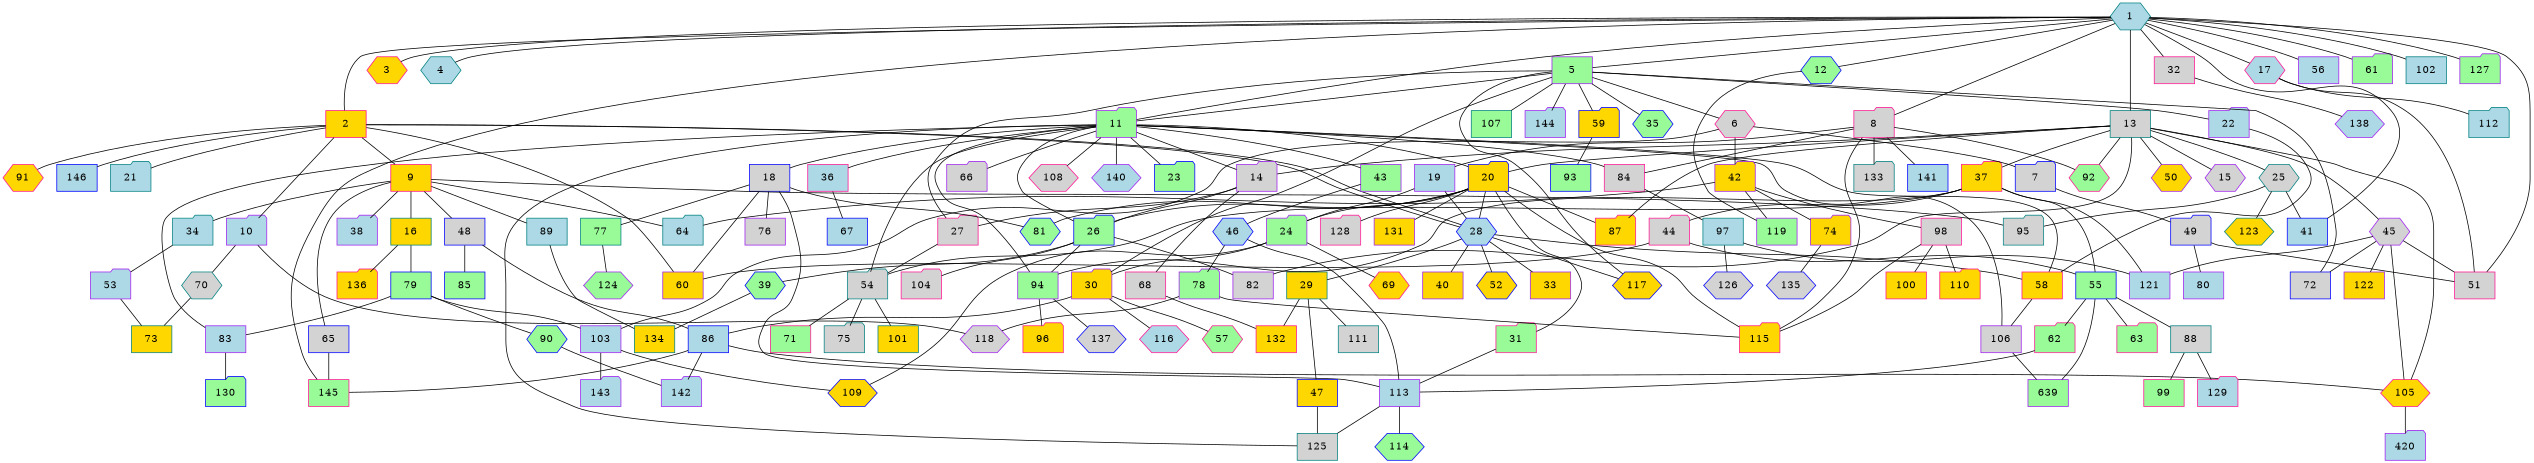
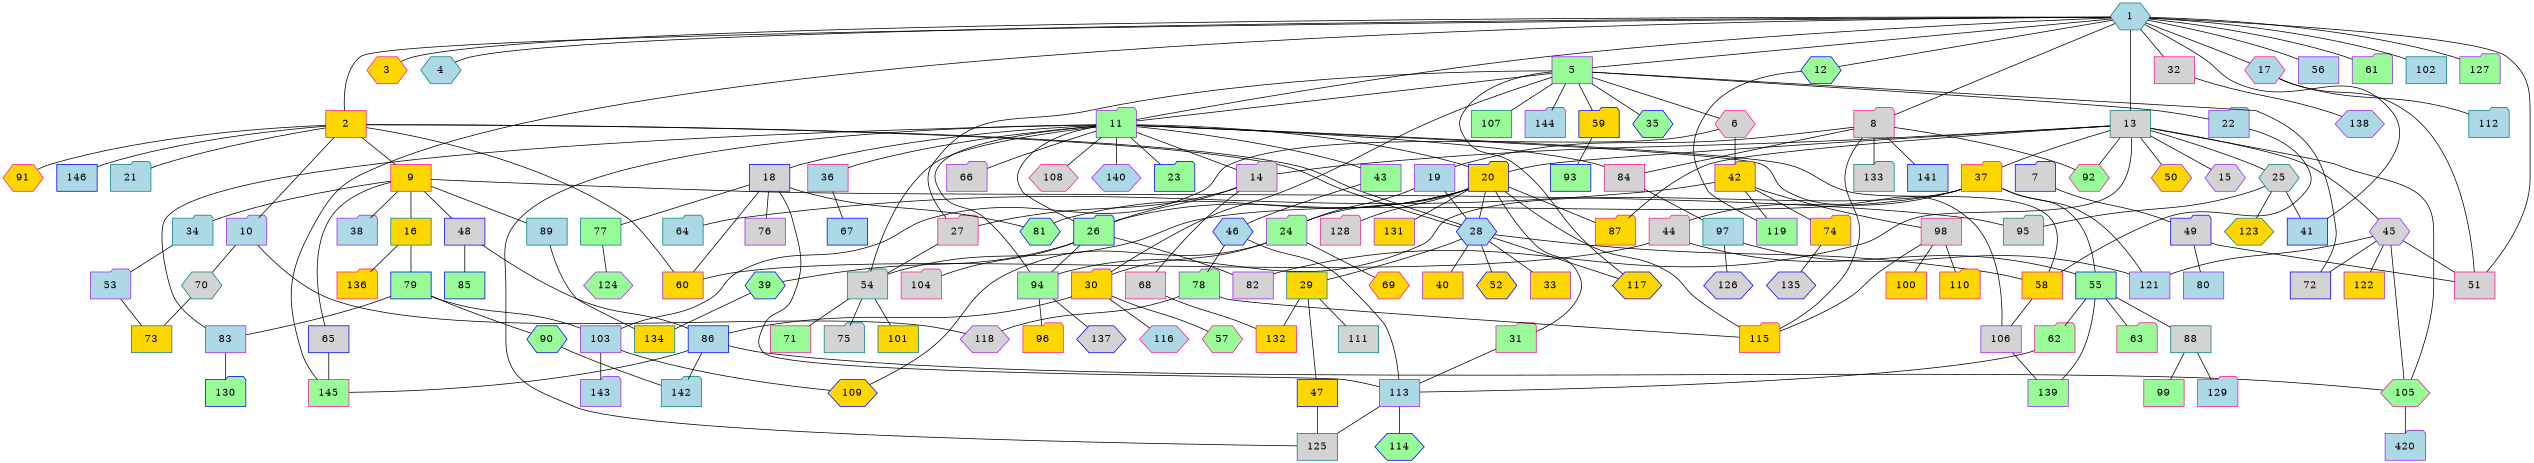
  graph {
    node [color=purple fillcolor=lightgrey shape=box style=filled]
    1 [color=teal fillcolor=lightblue shape=hexagon]
    2 [color=deeppink fillcolor=gold]
    3 [color=deeppink fillcolor=gold shape=hexagon]
    4 [color=teal fillcolor=lightblue shape=hexagon]
    5 [fillcolor=palegreen]
    8 [color=deeppink shape=folder]
    11 [fillcolor=palegreen shape=folder]
    12 [color=blue fillcolor=palegreen shape=hexagon]
    13 [color=teal]
    17 [color=deeppink fillcolor=lightblue shape=hexagon]
    32 [color=deeppink]
    41 [color=blue fillcolor=lightblue]
    51 [color=deeppink]
    56 [fillcolor=lightblue]
    61 [fillcolor=palegreen shape=folder]
    102 [color=teal fillcolor=lightblue]
    127 [fillcolor=palegreen shape=folder]
    145 [color=deeppink fillcolor=palegreen]
    9 [color=deeppink fillcolor=gold]
    10 [fillcolor=lightblue shape=folder]
    21 [color=teal fillcolor=lightblue shape=folder]
    28 [color=blue fillcolor=lightblue shape=hexagon]
    60 [fillcolor=gold]
    91 [color=deeppink fillcolor=gold shape=hexagon]
    146 [color=blue fillcolor=lightblue]
    6 [color=deeppink shape=hexagon]
    22 [fillcolor=lightblue shape=folder]
    27 [color=deeppink shape=folder]
    30 [fillcolor=gold shape=folder]
    35 [color=blue fillcolor=palegreen shape=hexagon]
    59 [color=blue fillcolor=gold shape=folder]
    72 [color=blue]
    107 [color=teal fillcolor=palegreen]
    117 [color=blue fillcolor=gold shape=hexagon]
    144 [fillcolor=lightblue shape=folder]
    19 [fillcolor=lightblue]
    84 [color=deeppink]
    92 [color=deeppink fillcolor=palegreen shape=hexagon]
    115 [color=deeppink fillcolor=gold shape=folder]
    133 [color=teal shape=folder]
    141 [color=blue fillcolor=lightblue]
    14 [shape=folder]
    18 [color=blue]
    20 [color=blue fillcolor=gold shape=folder]
    23 [color=blue fillcolor=palegreen shape=folder]
    26 [color=blue fillcolor=palegreen shape=folder]
    36 [color=deeppink fillcolor=lightblue]
    43 [fillcolor=palegreen]
    54 [color=teal shape=folder]
    58 [color=deeppink fillcolor=gold]
    66 [shape=folder]
    83 [fillcolor=lightblue]
    94 [fillcolor=palegreen]
    106
    108 [color=deeppink shape=hexagon]
    125 [color=teal]
    140 [fillcolor=lightblue shape=hexagon]
    119 [fillcolor=palegreen]
    15 [shape=hexagon]
    25 [color=teal shape=hexagon]
    37 [color=deeppink fillcolor=gold shape=folder]
    45 [shape=hexagon]
    50 [fillcolor=gold shape=hexagon]
    82
    87 [color=deeppink fillcolor=gold shape=folder]
-   105 [color=deeppink fillcolor=gold shape=hexagon]
+   105 [color=deeppink fillcolor=palegreen shape=hexagon]
    112 [color=teal fillcolor=lightblue shape=folder]
    138 [fillcolor=lightblue shape=hexagon]
    16 [color=teal fillcolor=gold]
    34 [color=teal fillcolor=lightblue shape=folder]
    38 [fillcolor=lightblue shape=folder]
    48 [color=blue]
    64 [color=teal fillcolor=lightblue shape=folder]
    65 [color=blue]
    89 [color=teal fillcolor=lightblue]
    95 [color=teal shape=folder]
    70 [color=teal shape=hexagon]
    118 [shape=hexagon]
    29 [color=teal fillcolor=gold]
    33 [fillcolor=gold]
    40 [fillcolor=gold]
    52 [color=blue fillcolor=gold shape=hexagon]
    7 [color=blue shape=folder]
    42 [fillcolor=gold shape=folder]
    103 [fillcolor=lightblue]
    57 [color=deeppink fillcolor=palegreen shape=hexagon]
    86 [color=blue fillcolor=lightblue]
    116 [color=deeppink fillcolor=lightblue shape=hexagon]
    93 [color=blue fillcolor=palegreen]
    49 [color=blue shape=folder]
    74 [fillcolor=gold shape=folder]
    98 [color=deeppink]
    109 [color=blue fillcolor=gold shape=hexagon]
    143 [fillcolor=lightblue shape=folder]
    80 [fillcolor=lightblue]
    24 [fillcolor=palegreen shape=folder]
    97 [color=teal fillcolor=lightblue]
    79 [color=blue fillcolor=palegreen]
    136 [color=deeppink fillcolor=gold shape=folder]
    53 [fillcolor=lightblue shape=folder]
    85 [color=blue fillcolor=palegreen]
    134 [color=teal fillcolor=gold]
    73 [color=teal fillcolor=gold]
    68 [color=deeppink]
    76
    77 [color=teal fillcolor=palegreen]
    81 [color=blue fillcolor=palegreen shape=hexagon]
    113 [fillcolor=lightblue]
    31 [color=deeppink fillcolor=palegreen shape=folder]
    128 [color=deeppink shape=folder]
    131 [fillcolor=gold]
    39 [color=blue fillcolor=palegreen shape=hexagon]
    104 [color=deeppink shape=folder]
    67 [color=blue fillcolor=lightblue]
    46 [color=blue fillcolor=lightblue shape=hexagon]
    71 [color=deeppink fillcolor=palegreen]
    75 [color=teal shape=folder]
    101 [color=teal fillcolor=gold]
    130 [color=blue fillcolor=palegreen shape=folder]
    96 [color=deeppink fillcolor=gold shape=folder]
    137 [color=blue shape=hexagon]
-   139 [fillcolor=palegreen label=639]
+   139 [fillcolor=palegreen]
    123 [color=teal fillcolor=gold shape=hexagon]
    44 [color=deeppink shape=folder]
    55 [color=blue fillcolor=palegreen]
    121 [fillcolor=lightblue]
    122 [fillcolor=gold]
    n128 [fillcolor=lightblue label=420 shape=folder]
    132 [color=deeppink fillcolor=gold]
    90 [color=blue fillcolor=palegreen shape=hexagon]
    124 [fillcolor=palegreen shape=hexagon]
    114 [color=blue fillcolor=palegreen shape=hexagon]
    69 [color=deeppink fillcolor=gold shape=hexagon]
    47 [color=blue fillcolor=gold]
    111 [color=teal]
-   142 [fillcolor=lightblue shape=folder]
+   142 [color=teal fillcolor=lightblue shape=folder]
    62 [color=deeppink fillcolor=palegreen shape=folder]
    63 [color=deeppink fillcolor=palegreen shape=folder]
    88 [color=teal]
    135 [color=blue shape=hexagon]
    100 [color=deeppink fillcolor=gold]
    110 [color=deeppink fillcolor=gold shape=folder]
    78 [fillcolor=palegreen shape=folder]
    99 [color=deeppink fillcolor=palegreen]
    129 [color=deeppink fillcolor=lightblue shape=folder]
    126 [color=blue shape=hexagon]
    1 -- 2
    1 -- 3
    1 -- 4
    1 -- 5
    1 -- 8
    1 -- 11
    1 -- 12
    1 -- 13
    1 -- 17
    1 -- 32
    1 -- 41
    1 -- 51
    1 -- 56
    1 -- 61
    1 -- 102
    1 -- 127
    1 -- 145
    2 -- 9
    2 -- 10
    2 -- 21
    2 -- 28
    2 -- 28
    2 -- 60
    2 -- 91
    2 -- 146
    5 -- 11
    5 -- 6
    5 -- 22
    5 -- 27
    5 -- 30
    5 -- 35
    5 -- 59
    5 -- 72
    5 -- 107
    5 -- 117
    5 -- 144
    8 -- 19
    8 -- 84
    8 -- 92
    8 -- 115
    8 -- 133
    8 -- 141
    11 -- 84
    11 -- 14
    11 -- 18
    11 -- 20
    11 -- 23
    11 -- 26
    11 -- 36
    11 -- 43
    11 -- 54
    11 -- 58
    11 -- 66
    11 -- 83
    11 -- 94
    11 -- 106
    11 -- 108
    11 -- 125
    11 -- 140
    12 -- 119
    13 -- 92
    13 -- 14
    13 -- 20
    13 -- 15
    13 -- 25
    13 -- 37
    13 -- 45
    13 -- 50
    13 -- 82
    13 -- 87
    13 -- 105
    17 -- 51
    17 -- 112
    32 -- 138
    9 -- 16
    9 -- 34
    9 -- 38
    9 -- 48
-   9 -- 64
    9 -- 65
    9 -- 89
    9 -- 95
    10 -- 70
    10 -- 118
    28 -- 117
    28 -- 58
    28 -- 29
    28 -- 33
    28 -- 40
    28 -- 52
-   6 -- 7
    6 -- 42
    6 -- 103
    22 -- 58
    27 -- 54
    30 -- 57
    30 -- 86
    30 -- 116
    59 -- 93
    19 -- 28
    19 -- 24
    84 -- 97
    14 -- 27
    14 -- 26
    14 -- 68
    18 -- 60
    18 -- 76
    18 -- 77
    18 -- 81
    18 -- 113
    20 -- 28
    20 -- 115
    20 -- 26
    20 -- 87
    20 -- 24
    20 -- 81
    20 -- 31
    20 -- 128
    20 -- 131
    26 -- 94
    26 -- 82
    26 -- 39
    26 -- 104
    36 -- 67
    43 -- 46
    54 -- 71
    54 -- 75
    54 -- 101
    58 -- 106
    83 -- 130
    94 -- 96
    94 -- 137
    106 -- 139
    25 -- 41
    25 -- 95
    25 -- 123
    37 -- 54
    37 -- 94
    37 -- 44
    37 -- 55
    37 -- 121
    45 -- 51
    45 -- 72
    45 -- 105
    45 -- 121
    45 -- 122
    105 -- n128
    16 -- 79
    16 -- 136
    34 -- 53
    48 -- 86
    48 -- 85
    65 -- 145
    89 -- 134
    70 -- 73
    29 -- 132
    29 -- 47
    29 -- 111
    7 -- 49
    42 -- 119
    42 -- 64
    42 -- 74
    42 -- 98
    103 -- 109
    103 -- 143
    86 -- 145
    86 -- 105
    86 -- 142
    49 -- 51
    49 -- 80
    74 -- 135
    98 -- 115
    98 -- 100
    98 -- 110
    24 -- 30
    24 -- 109
    24 -- 69
    97 -- 121
    97 -- 126
    79 -- 83
    79 -- 103
    79 -- 90
    53 -- 73
    68 -- 132
    77 -- 124
    113 -- 125
    113 -- 114
    31 -- 113
    39 -- 134
    46 -- 113
    46 -- 78
    44 -- 60
    44 -- 55
    55 -- 139
    55 -- 62
    55 -- 63
    55 -- 88
    90 -- 142
    47 -- 125
    62 -- 113
    88 -- 99
    88 -- 129
    78 -- 115
    78 -- 118
  }
